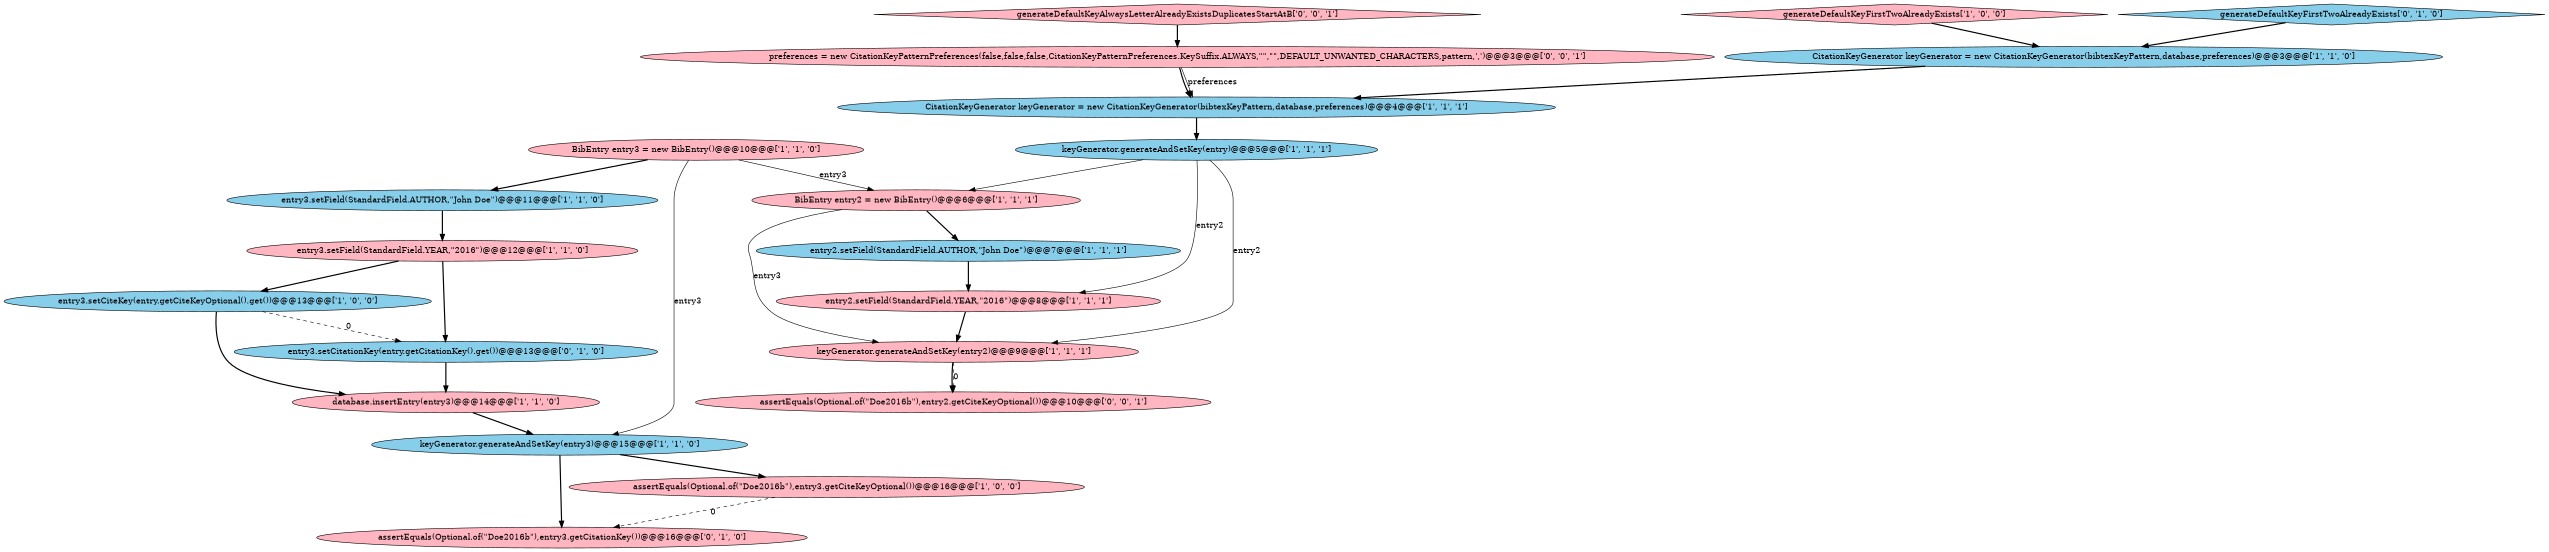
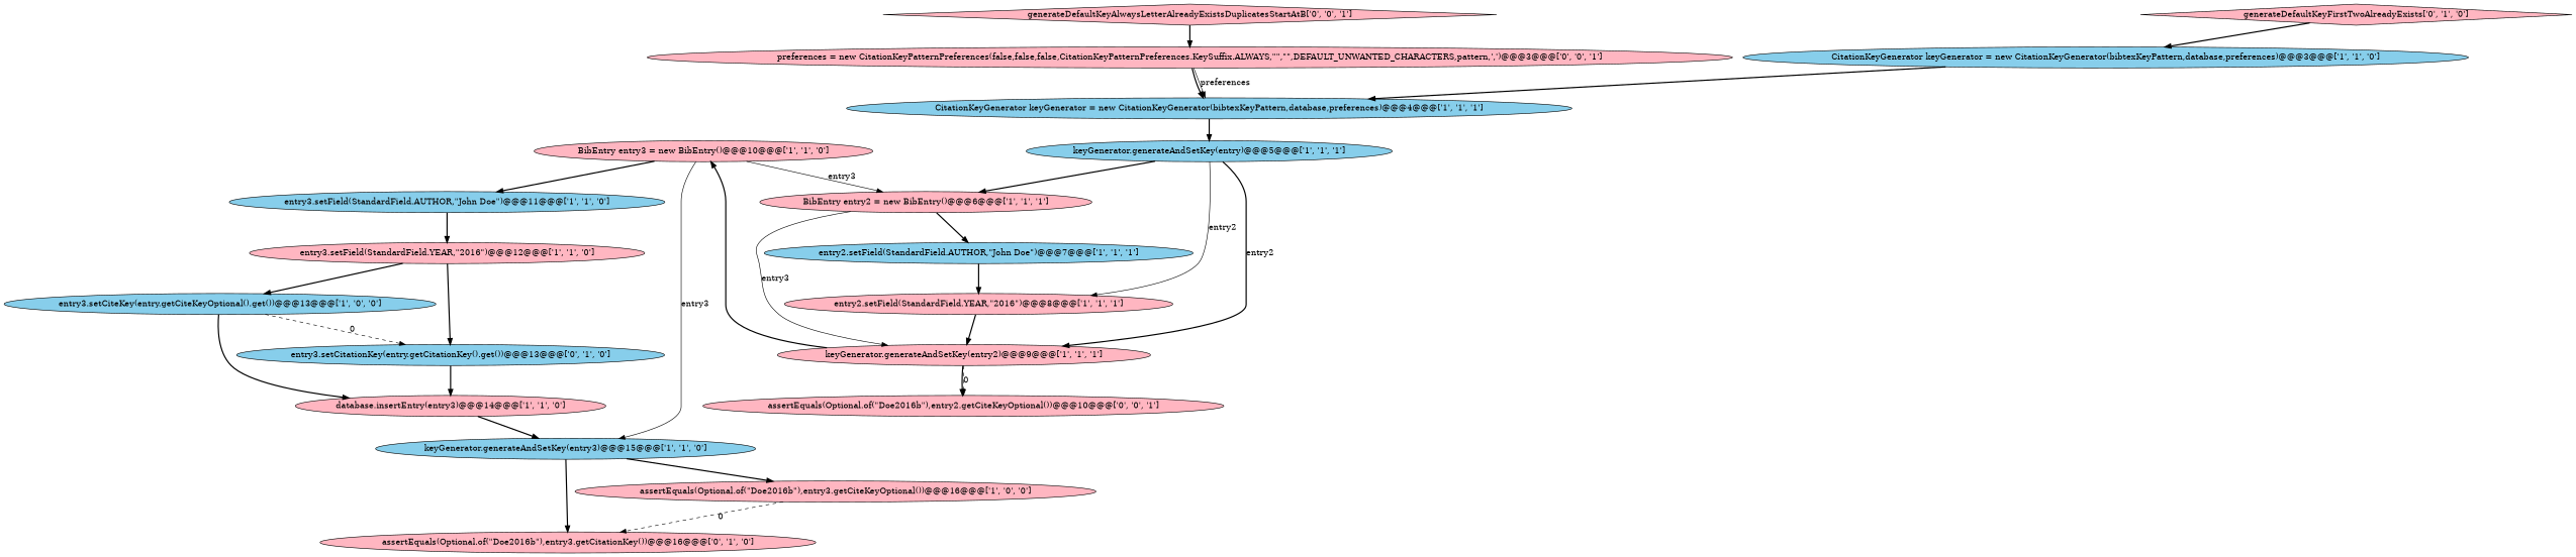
  digraph {
    node [fillcolor=lightpink shape=ellipse style=filled]
    edge [style=bold]
    n1 [label="database.insertEntry(entry3)@@@14@@@['1', '1', '0']"]
    n2 [fillcolor=skyblue label="keyGenerator.generateAndSetKey(entry3)@@@15@@@['1', '1', '0']"]
    n3 [label="assertEquals(Optional.of(\"Doe2016b\"),entry3.getCitationKey())@@@16@@@['0', '1', '0']"]
    n4 [label="assertEquals(Optional.of(\"Doe2016b\"),entry3.getCiteKeyOptional())@@@16@@@['1', '0', '0']"]
    n5 [label="BibEntry entry3 = new BibEntry()@@@10@@@['1', '1', '0']"]
    n6 [fillcolor=skyblue label="entry3.setField(StandardField.AUTHOR,\"John Doe\")@@@11@@@['1', '1', '0']"]
    n7 [label="BibEntry entry2 = new BibEntry()@@@6@@@['1', '1', '1']"]
    n8 [label="entry3.setField(StandardField.YEAR,\"2016\")@@@12@@@['1', '1', '0']"]
    n9 [label="preferences = new CitationKeyPatternPreferences(false,false,false,CitationKeyPatternPreferences.KeySuffix.ALWAYS,\"\",\"\",DEFAULT_UNWANTED_CHARACTERS,pattern,',')@@@3@@@['0', '0', '1']"]
    n10 [fillcolor=skyblue label="CitationKeyGenerator keyGenerator = new CitationKeyGenerator(bibtexKeyPattern,database,preferences)@@@4@@@['1', '1', '1']"]
    n11 [fillcolor=skyblue label="keyGenerator.generateAndSetKey(entry)@@@5@@@['1', '1', '1']"]
    n12 [fillcolor=skyblue label="CitationKeyGenerator keyGenerator = new CitationKeyGenerator(bibtexKeyPattern,database,preferences)@@@3@@@['1', '1', '0']"]
    n13 [fillcolor=skyblue label="entry3.setCiteKey(entry.getCiteKeyOptional().get())@@@13@@@['1', '0', '0']"]
    n14 [fillcolor=skyblue label="entry3.setCitationKey(entry.getCitationKey().get())@@@13@@@['0', '1', '0']"]
    n15 [label="generateDefaultKeyAlwaysLetterAlreadyExistsDuplicatesStartAtB['0', '0', '1']" shape=diamond]
    n16 [label="keyGenerator.generateAndSetKey(entry2)@@@9@@@['1', '1', '1']"]
    n17 [label="assertEquals(Optional.of(\"Doe2016b\"),entry2.getCiteKeyOptional())@@@10@@@['0', '0', '1']"]
-   n18 [label="generateDefaultKeyFirstTwoAlreadyExists['1', '0', '0']" shape=diamond]
    n19 [fillcolor=skyblue label="entry2.setField(StandardField.AUTHOR,\"John Doe\")@@@7@@@['1', '1', '1']"]
    n20 [label="entry2.setField(StandardField.YEAR,\"2016\")@@@8@@@['1', '1', '1']"]
-   n21 [fillcolor=skyblue label="generateDefaultKeyFirstTwoAlreadyExists['0', '1', '0']" shape=diamond]
+   n21 [label="generateDefaultKeyFirstTwoAlreadyExists['0', '1', '0']" shape=diamond]
    n1 -> n2
    n2 -> n3
    n2 -> n4
    n4 -> n3 [label=0 style=dashed]
    n5 -> n2 [label=entry3 style=solid]
    n5 -> n6
    n5 -> n7 [label=entry3 style=solid]
    n6 -> n8
    n7 -> n16 [label=entry3 style=solid]
    n7 -> n19
    n8 -> n13
    n8 -> n14
    n9 -> n10
    n9 -> n10 [label=preferences style=solid]
    n10 -> n11
-   n11 -> n7 [style=solid]
-   n11 -> n16 [label=entry2 style=solid]
+   n11 -> n7
+   n11 -> n16 [label=entry2]
    n11 -> n20 [label=entry2 style=solid]
    n12 -> n10
    n13 -> n1
    n13 -> n14 [label=0 style=dashed]
    n14 -> n1
    n15 -> n9
+   n16 -> n5
    n16 -> n17
    n16 -> n17 [label=0 style=dashed]
-   n18 -> n12
    n19 -> n20
    n20 -> n16
    n21 -> n12
  }
